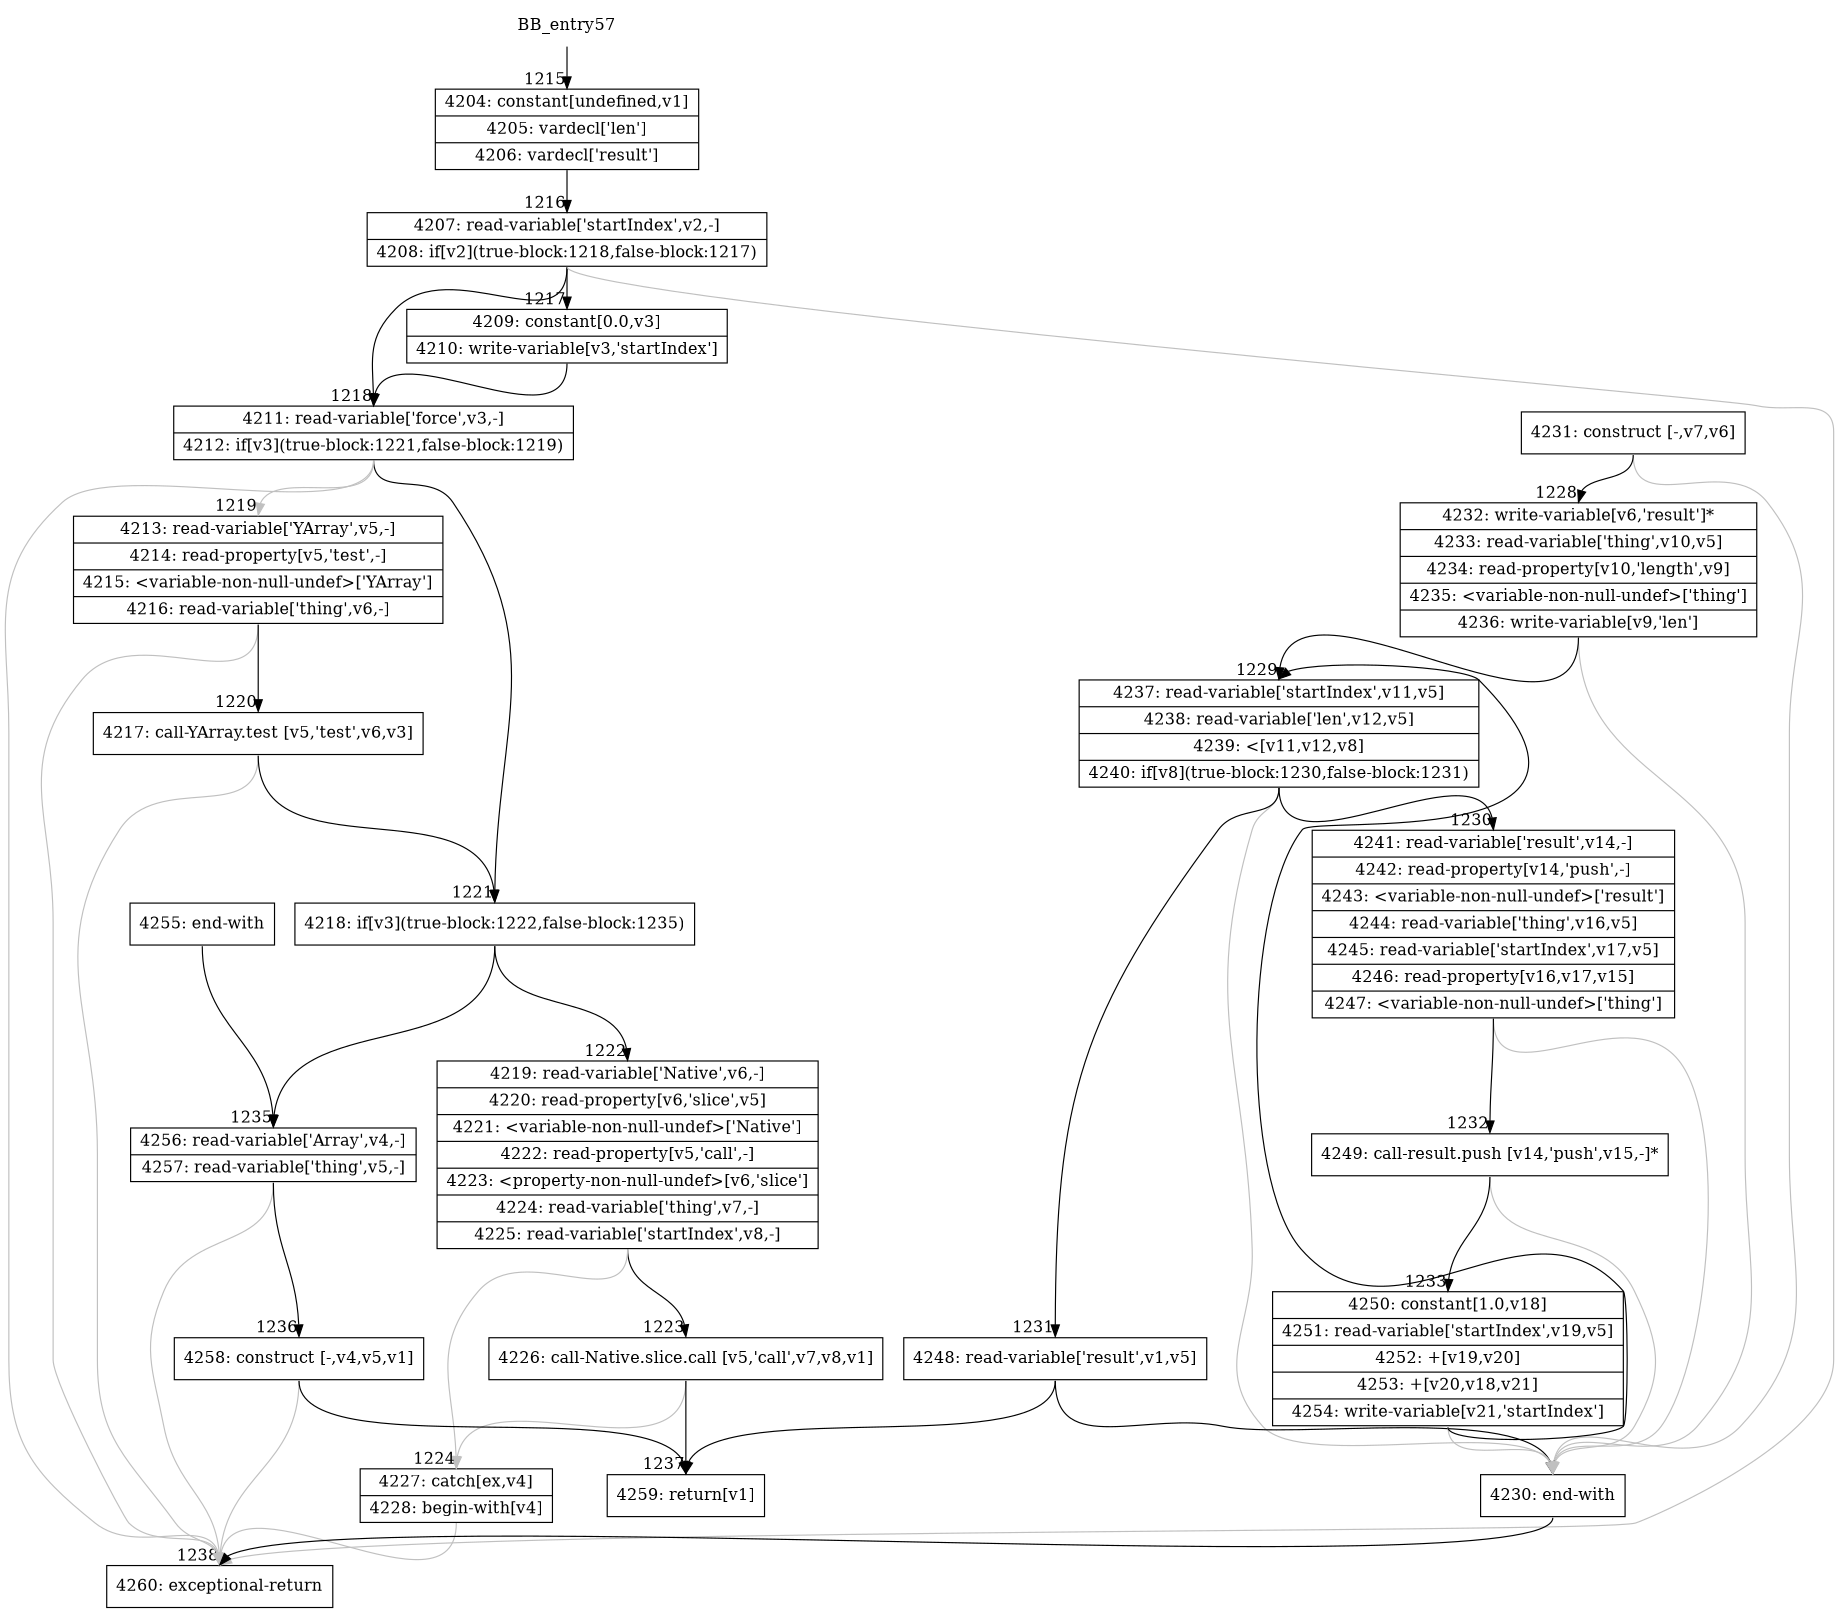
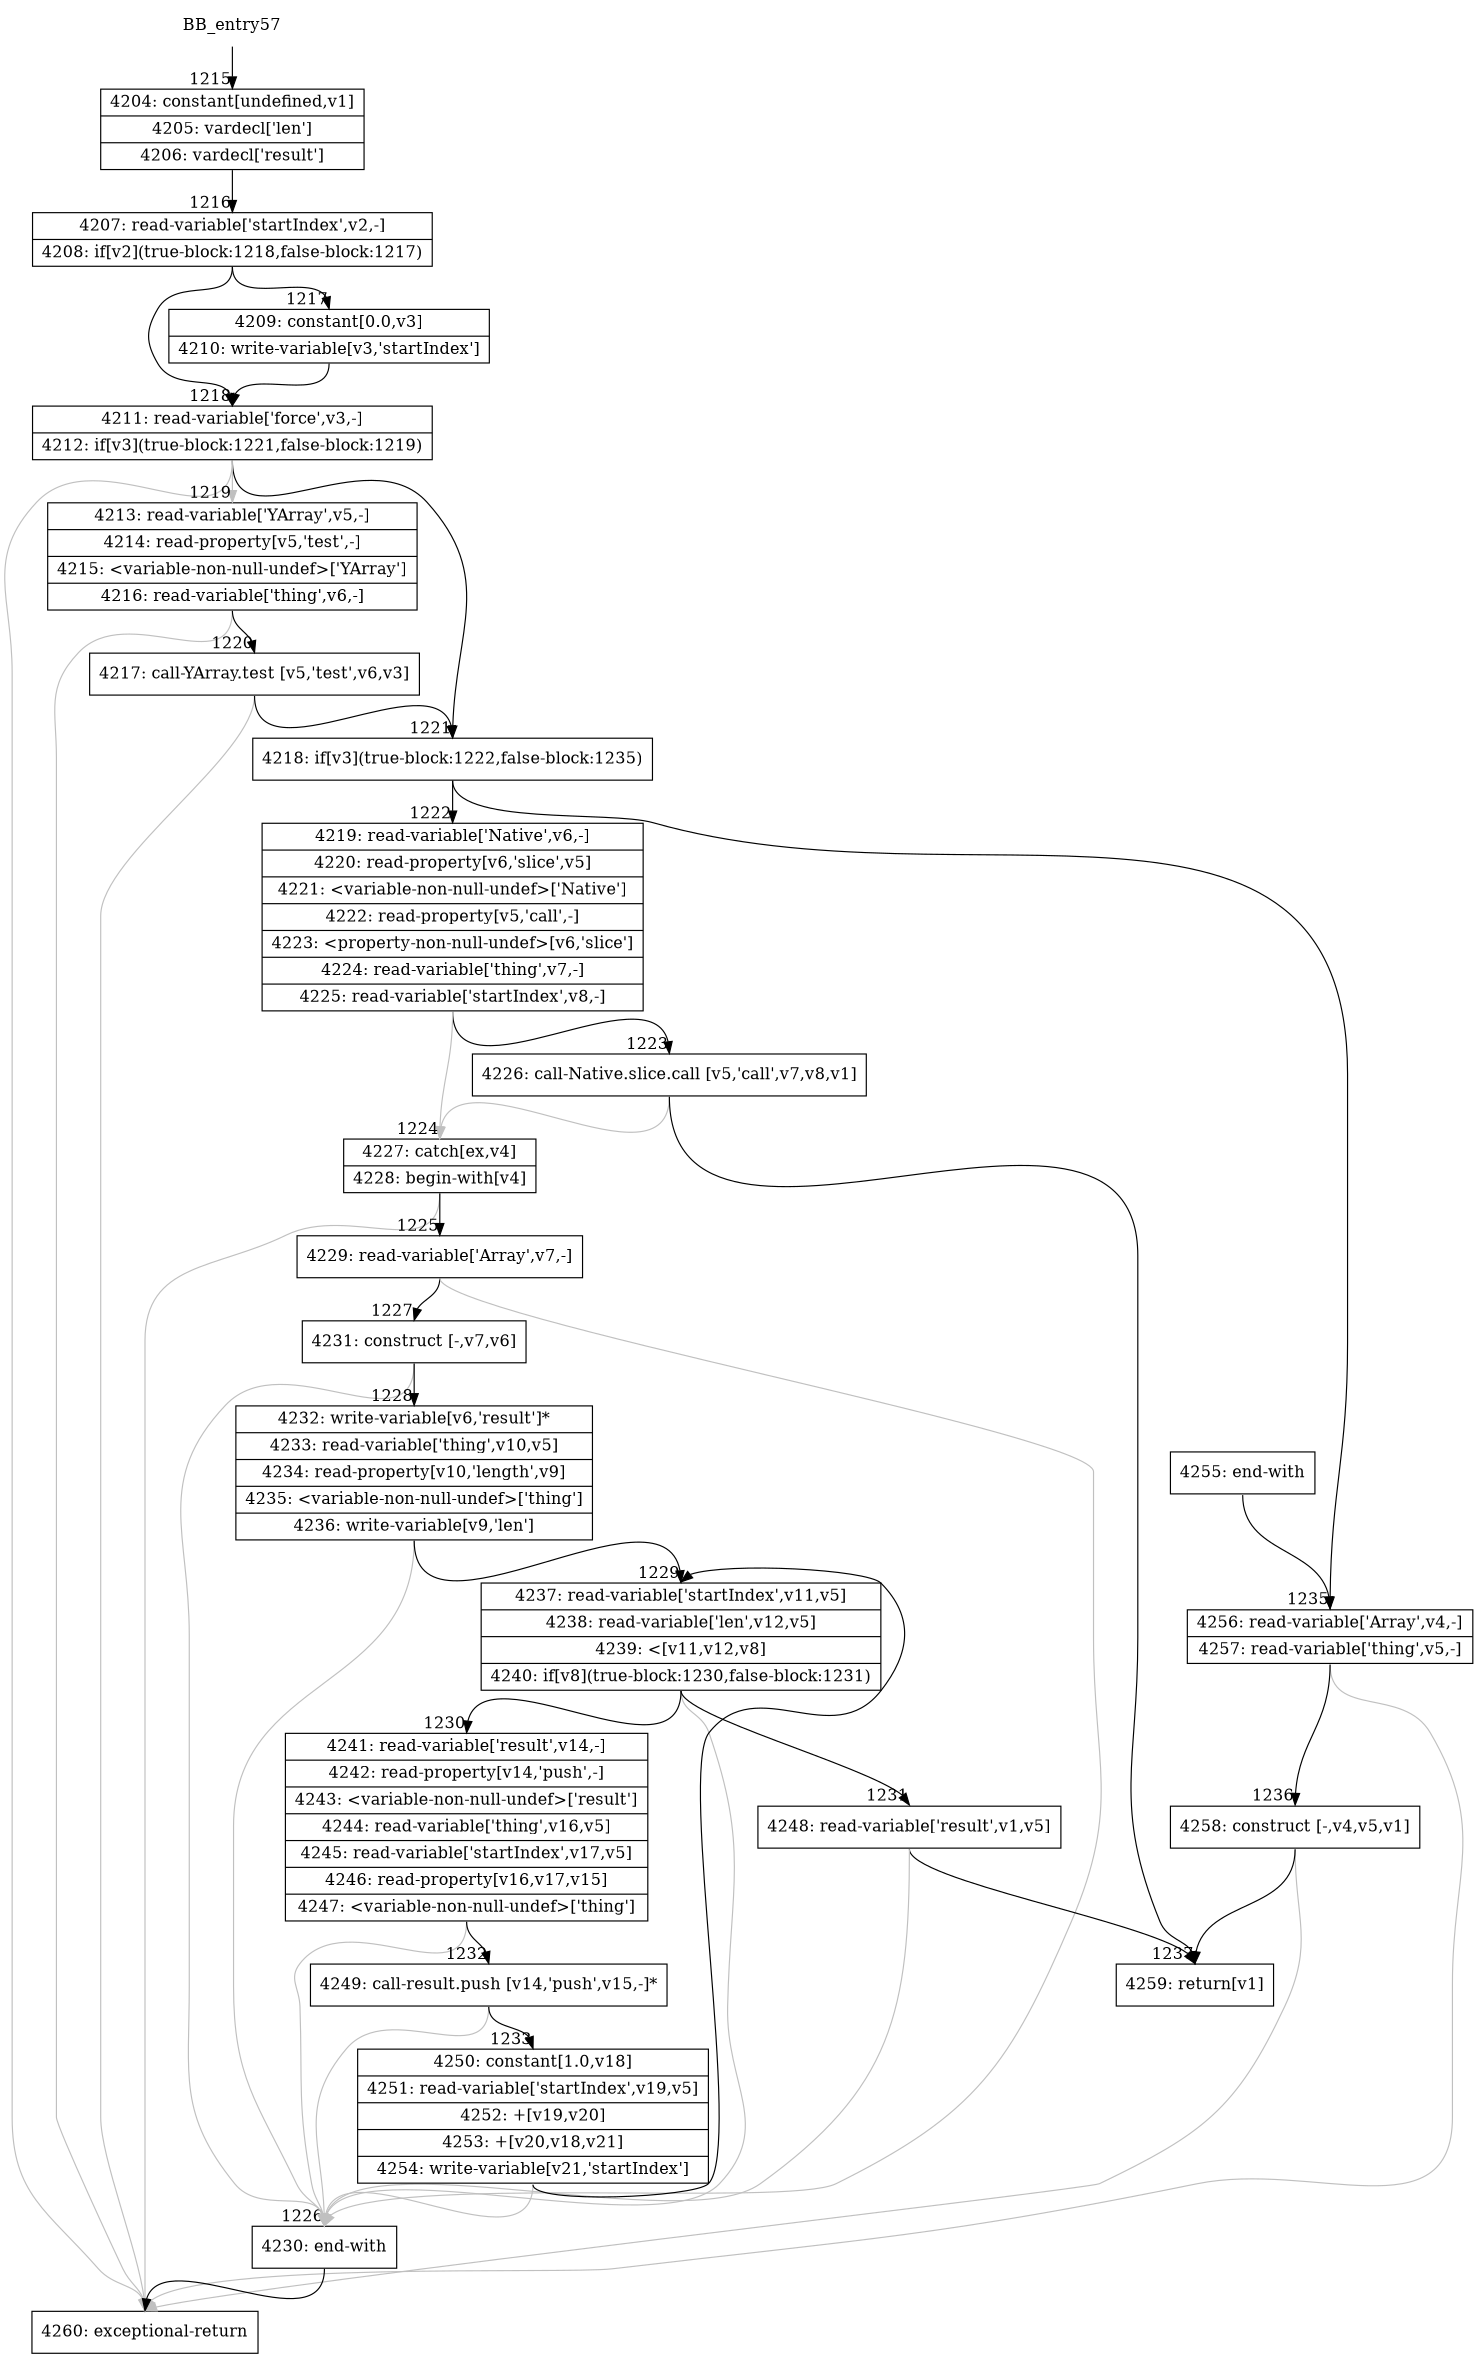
  digraph {
    rankdir=TD
    node [shape=record]
    edge [headport=n tailport=s]
    n1 [label=BB_entry57 shape=none]
    n2 [label="{4204: constant[undefined,v1]|4205: vardecl['len']|4206: vardecl['result']}"]
    n3 [label="{4207: read-variable['startIndex',v2,-]|4208: if[v2](true-block:1218,false-block:1217)}"]
    n4 [label="{4211: read-variable['force',v3,-]|4212: if[v3](true-block:1221,false-block:1219)}"]
    n5 [label="{4209: constant[0.0,v3]|4210: write-variable[v3,'startIndex']}"]
    n6 [label="{4260: exceptional-return}"]
    n7 [label="{4218: if[v3](true-block:1222,false-block:1235)}"]
    n8 [label="{4213: read-variable['YArray',v5,-]|4214: read-property[v5,'test',-]|4215: \<variable-non-null-undef\>['YArray']|4216: read-variable['thing',v6,-]}"]
    n9 [label="{4219: read-variable['Native',v6,-]|4220: read-property[v6,'slice',v5]|4221: \<variable-non-null-undef\>['Native']|4222: read-property[v5,'call',-]|4223: \<property-non-null-undef\>[v6,'slice']|4224: read-variable['thing',v7,-]|4225: read-variable['startIndex',v8,-]}"]
    n10 [label="{4256: read-variable['Array',v4,-]|4257: read-variable['thing',v5,-]}"]
    n11 [label="{4217: call-YArray.test [v5,'test',v6,v3]}"]
    n12 [label="{4226: call-Native.slice.call [v5,'call',v7,v8,v1]}"]
    n13 [label="{4227: catch[ex,v4]|4228: begin-with[v4]}"]
    n14 [label="{4258: construct [-,v4,v5,v1]}"]
    n15 [label="{4259: return[v1]}"]
+   n16 [label="{4229: read-variable['Array',v7,-]}"]
    n17 [label="{4231: construct [-,v7,v6]}"]
    n18 [label="{4230: end-with}"]
    n19 [label="{4232: write-variable[v6,'result']*|4233: read-variable['thing',v10,v5]|4234: read-property[v10,'length',v9]|4235: \<variable-non-null-undef\>['thing']|4236: write-variable[v9,'len']}"]
    n20 [label="{4237: read-variable['startIndex',v11,v5]|4238: read-variable['len',v12,v5]|4239: \<[v11,v12,v8]|4240: if[v8](true-block:1230,false-block:1231)}"]
    n21 [label="{4241: read-variable['result',v14,-]|4242: read-property[v14,'push',-]|4243: \<variable-non-null-undef\>['result']|4244: read-variable['thing',v16,v5]|4245: read-variable['startIndex',v17,v5]|4246: read-property[v16,v17,v15]|4247: \<variable-non-null-undef\>['thing']}"]
    n22 [label="{4248: read-variable['result',v1,v5]}"]
    n23 [label="{4249: call-result.push [v14,'push',v15,-]*}"]
    n24 [label="{4250: constant[1.0,v18]|4251: read-variable['startIndex',v19,v5]|4252: +[v19,v20]|4253: +[v20,v18,v21]|4254: write-variable[v21,'startIndex']}"]
    n25 [label="{4255: end-with}"]
    n1 -> n2 [headlabel="    1215"]
    n2 -> n3 [headlabel="      1216"]
    n3 -> n4 [headlabel="      1218"]
    n3 -> n5 [headlabel="      1217"]
-   n3 -> n6 [color=gray headlabel="      1238"]
    n4 -> n6 [color=gray]
    n4 -> n7 [headlabel="      1221"]
    n4 -> n8 [color=gray headlabel="      1219"]
    n5 -> n4
    n7 -> n9 [headlabel="      1222"]
    n7 -> n10 [headlabel="      1235"]
    n8 -> n6 [color=gray]
    n8 -> n11 [headlabel="      1220"]
    n9 -> n12 [headlabel="      1223"]
    n9 -> n13 [color=gray headlabel="      1224"]
    n10 -> n6 [color=gray]
    n10 -> n14 [headlabel="      1236"]
    n11 -> n6 [color=gray]
    n11 -> n7
    n12 -> n13 [color=gray]
    n12 -> n15 [headlabel="      1237"]
    n13 -> n6 [color=gray]
+   n13 -> n16 [headlabel="      1225"]
    n14 -> n6 [color=gray]
    n14 -> n15
+   n16 -> n17 [headlabel="      1227"]
+   n16 -> n18 [color=gray headlabel="      1226"]
    n17 -> n18 [color=gray]
    n17 -> n19 [headlabel="      1228"]
    n18 -> n6
    n19 -> n18 [color=gray]
    n19 -> n20 [headlabel="      1229"]
    n20 -> n18 [color=gray]
    n20 -> n21 [headlabel="      1230"]
    n20 -> n22 [headlabel="      1231"]
    n21 -> n18 [color=gray]
    n21 -> n23 [headlabel="      1232"]
    n22 -> n15
-   n22 -> n18 [color=black]
+   n22 -> n18 [color=gray]
    n23 -> n18 [color=gray]
    n23 -> n24 [headlabel="      1233"]
    n24 -> n18 [color=gray]
    n24 -> n20
    n25 -> n10
  }
